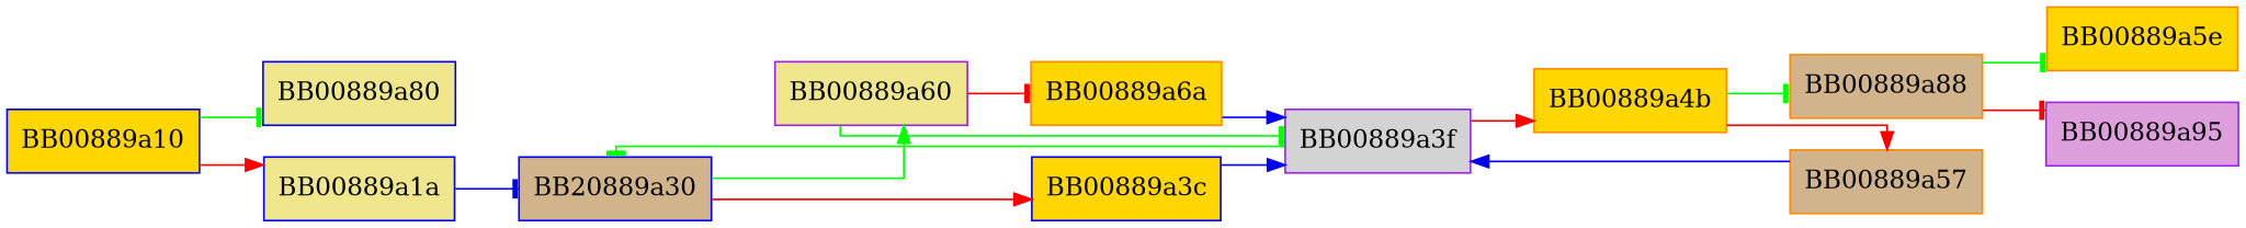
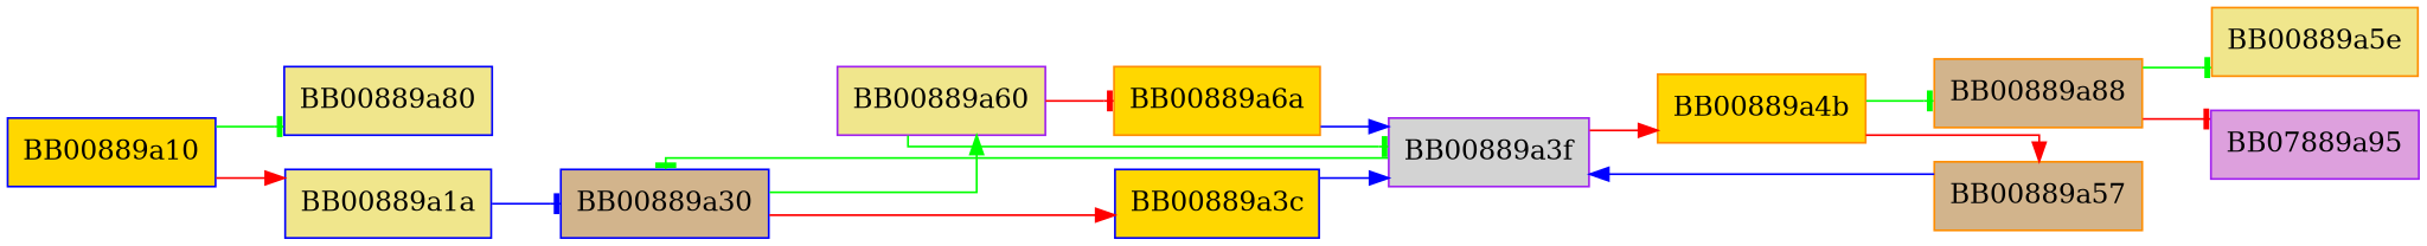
  digraph {
    rankdir=LR
    splines=ortho
    node [color=blue fillcolor=gold shape=box style=filled]
    edge [arrowhead=tee color=green]
    BB00889a10
    BB00889a80 [fillcolor=khaki]
    BB00889a1a [fillcolor=khaki]
-   BB00889a30 [fillcolor=tan label=BB20889a30]
+   BB00889a30 [fillcolor=tan]
    BB00889a60 [color=purple fillcolor=khaki]
    BB00889a3c
    BB00889a3f [color=purple fillcolor=lightgrey]
    BB00889a6a [color=darkorange]
    BB00889a4b [color=darkorange]
    BB00889a88 [color=darkorange fillcolor=tan]
    BB00889a57 [color=darkorange fillcolor=tan]
-   BB00889a5e [color=darkorange]
-   BB00889a95 [color=purple fillcolor=plum]
+   BB00889a5e [color=darkorange fillcolor=khaki]
+   BB00889a95 [color=purple fillcolor=plum label=BB07889a95]
    BB00889a10 -> BB00889a80
    BB00889a10 -> BB00889a1a [arrowhead=normal color=red]
    BB00889a1a -> BB00889a30 [color=blue]
    BB00889a30 -> BB00889a60 [arrowhead=normal]
    BB00889a30 -> BB00889a3c [arrowhead=normal color=red]
    BB00889a60 -> BB00889a3f
    BB00889a60 -> BB00889a6a [color=red]
    BB00889a3c -> BB00889a3f [arrowhead=normal color=blue]
    BB00889a3f -> BB00889a30
    BB00889a3f -> BB00889a4b [arrowhead=normal color=red]
    BB00889a6a -> BB00889a3f [arrowhead=normal color=blue]
    BB00889a4b -> BB00889a88
    BB00889a4b -> BB00889a57 [arrowhead=normal color=red]
    BB00889a88 -> BB00889a5e
    BB00889a88 -> BB00889a95 [color=red]
    BB00889a57 -> BB00889a3f [arrowhead=normal color=blue]
  }
